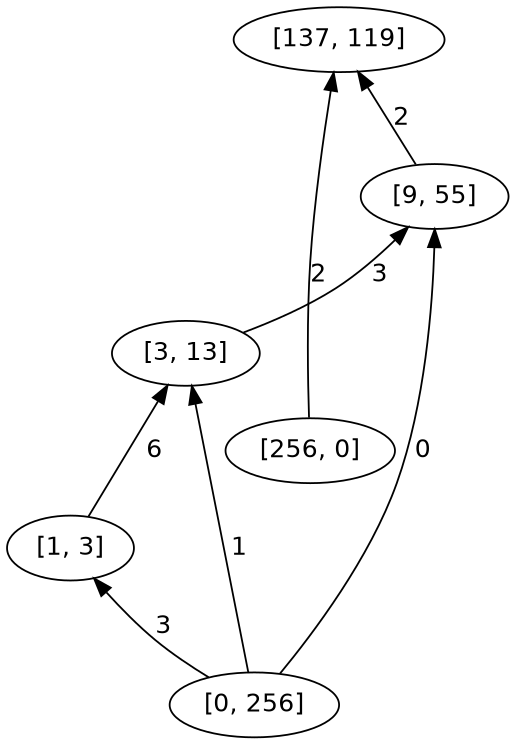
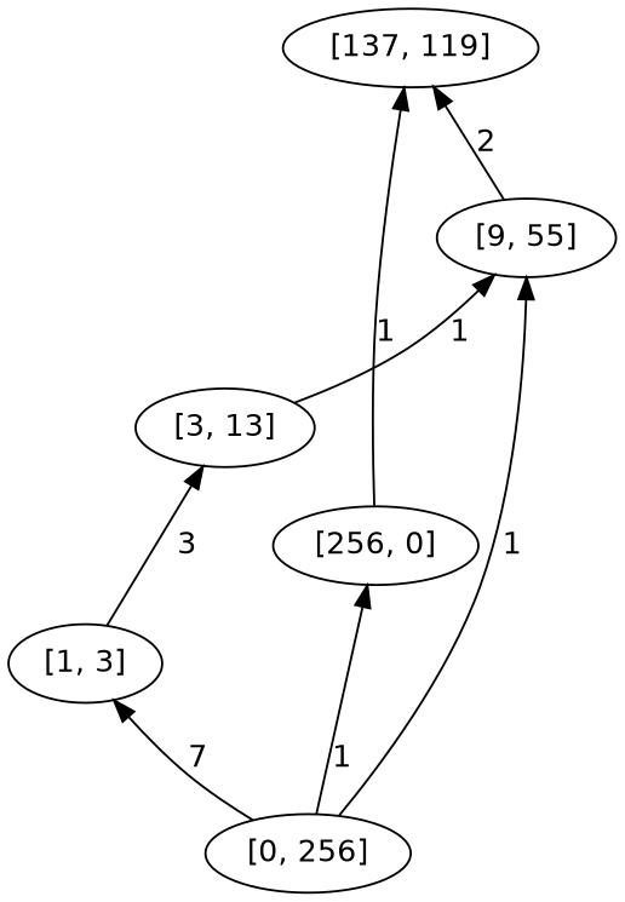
  digraph {
    fontname="DejaVu Sans"
    ordering=out
    rankdir=BT
    node [fontname="DejaVu Sans" shape=oval]
    edge [fontname="DejaVu Sans"]
    n1 [label="[256, 0]"]
    n2 [label="[137, 119]"]
    n3 [label="[1, 3]"]
    n4 [label="[3, 13]"]
    n5 [label="[9, 55]"]
    n6 [label="[0, 256]"]
-   n1 -> n2 [label=2]
-   n3 -> n4 [label=6]
-   n4 -> n5 [label=3]
+   n1 -> n2 [label=1]
+   n3 -> n4 [label=3]
+   n4 -> n5 [label=1]
    n5 -> n2 [label=2]
-   n6 -> n3 [label=3]
-   n6 -> n4 [label=1]
-   n6 -> n5 [label=0]
+   n6 -> n3 [label=7]
+   n6 -> n1 [label=1]
+   n6 -> n5 [label=1]
  }
